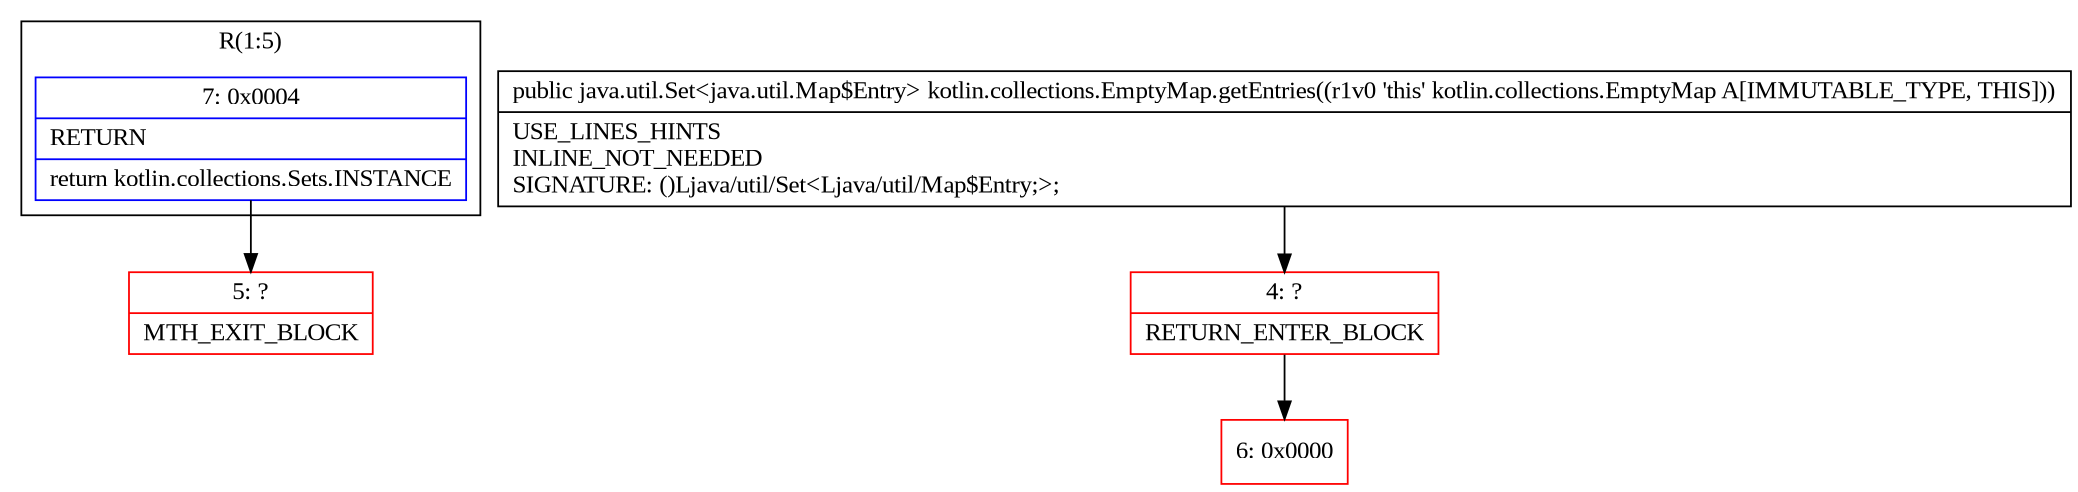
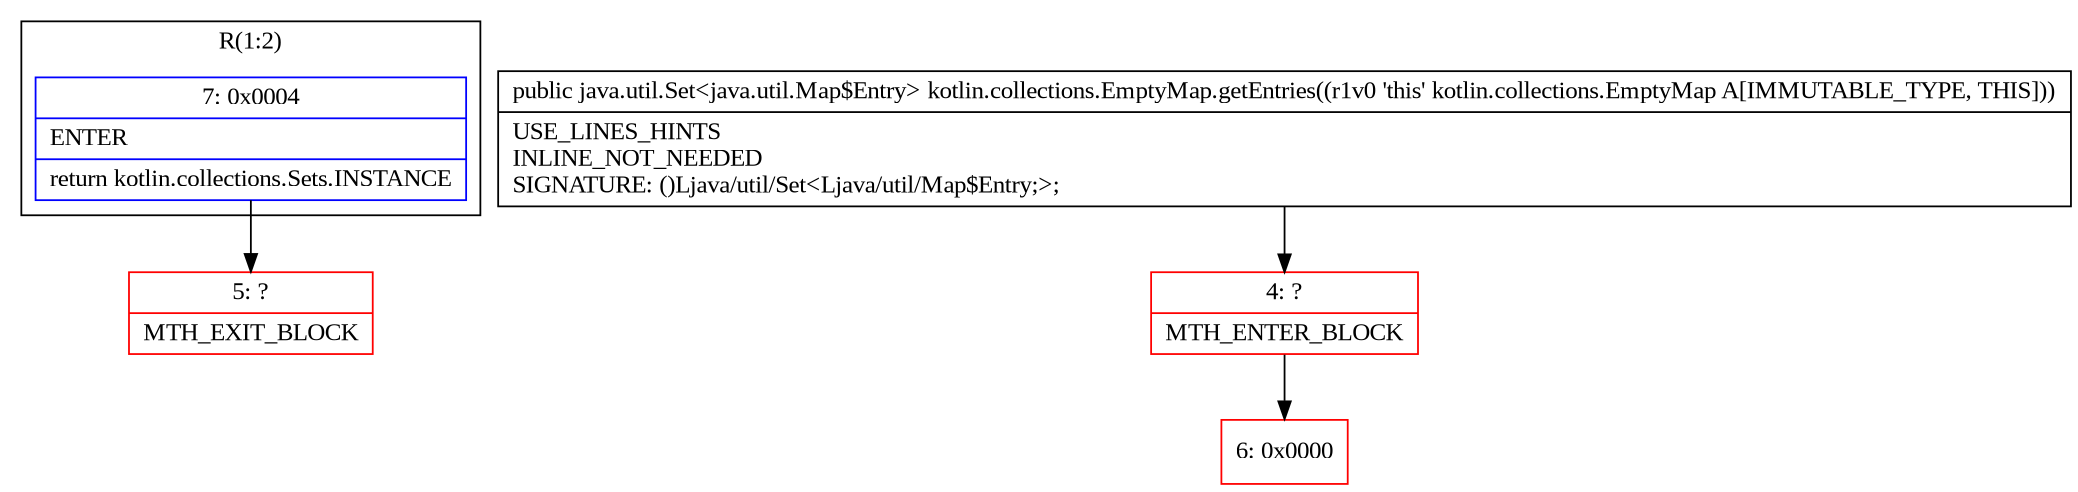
  digraph {
    fontname="Liberation Serif"
    node [color=red fontname="Liberation Serif" shape=record]
    edge [fontname="Liberation Serif"]
-   n1 [color=blue label="{7\:\ 0x0004|RETURN\l|return kotlin.collections.Sets.INSTANCE\l}"]
+   n1 [color=blue label="{7\:\ 0x0004|ENTER\l|return kotlin.collections.Sets.INSTANCE\l}"]
    n2 [label="{5\:\ ?|MTH_EXIT_BLOCK\l}"]
-   n3 [label="{4\:\ ?|RETURN_ENTER_BLOCK\l}"]
+   n3 [label="{4\:\ ?|MTH_ENTER_BLOCK\l}"]
    n4 [label="{6\:\ 0x0000}"]
    n5 [label="{public java.util.Set\<java.util.Map$Entry\> kotlin.collections.EmptyMap.getEntries((r1v0 'this' kotlin.collections.EmptyMap A[IMMUTABLE_TYPE, THIS]))  | USE_LINES_HINTS\lINLINE_NOT_NEEDED\lSIGNATURE: ()Ljava\/util\/Set\<Ljava\/util\/Map$Entry;\>;\l}" color=""]
    subgraph cluster_1 {
-     label="R(1:5)"
+     label="R(1:2)"
      n1
    }
    n1 -> n2
    n3 -> n4
    n5 -> n3
  }
